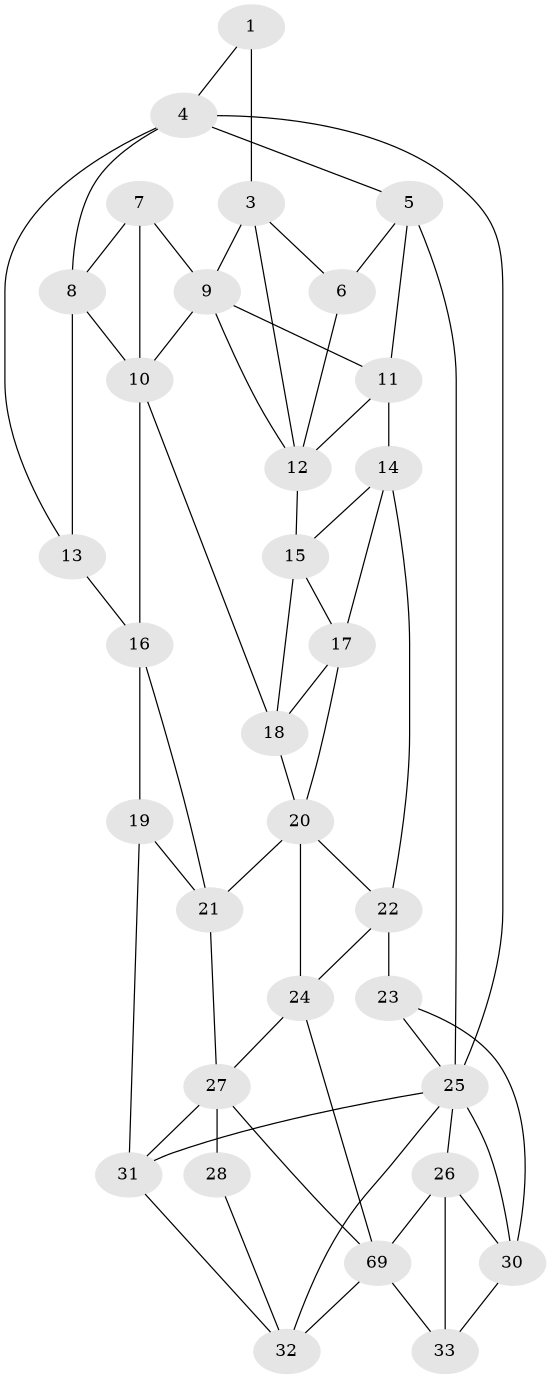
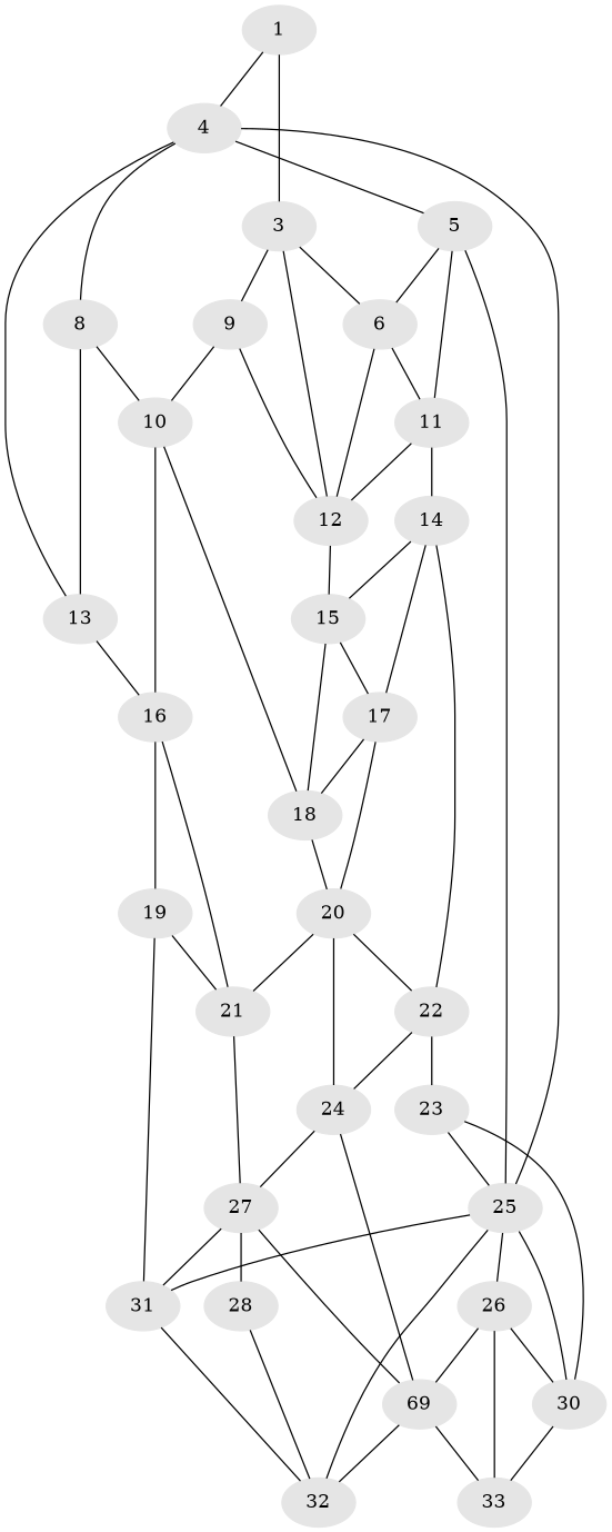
  graph {
    node [color=gray90 style=filled]
    edge [weight=1.0]
    1
    3
    4
    6
    9
    12
    5
    8
    13
    25
-   7
    10
    11
    15
    16
    31
    30
    32
    26
    14
    18
    19
    21
    20
    17
    22
    24
    23
    27
    n30 [label=69]
    28
    33
    1 -- 3 [weight=2.0]
    1 -- 4
    3 -- 6
    3 -- 9 [weight=2.0]
    3 -- 12
    4 -- 5
    4 -- 8
    4 -- 13
    4 -- 25
    6 -- 12 [weight=2.0]
-   9 -- 11
+   6 -- 11
    9 -- 12
    9 -- 10
    12 -- 15
    5 -- 6
    5 -- 25 [weight=2.0]
    5 -- 11
    8 -- 13
    8 -- 10
    13 -- 16 [weight=2.0]
    25 -- 31
    25 -- 30
    25 -- 32
    25 -- 26
-   7 -- 9
-   7 -- 8
-   7 -- 10
    10 -- 16
    10 -- 18
    11 -- 12
    11 -- 14 [weight=2.0]
    15 -- 18
    15 -- 17
    16 -- 19
    16 -- 21 [weight=2.0]
    31 -- 32
    30 -- 33
    26 -- 30
    26 -- n30
    26 -- 33
    14 -- 15
    14 -- 17
    14 -- 22
    18 -- 20
    19 -- 31
    19 -- 21
    21 -- 27 [weight=2.0]
    20 -- 21
    20 -- 22
    20 -- 24
    17 -- 18
    17 -- 20
    22 -- 24
    22 -- 23 [weight=2.0]
    24 -- 27
    24 -- n30
    23 -- 25
    23 -- 30
    27 -- 31
    27 -- n30
    27 -- 28 [weight=2.0]
    n30 -- 32
    n30 -- 33
    28 -- 32
  }
